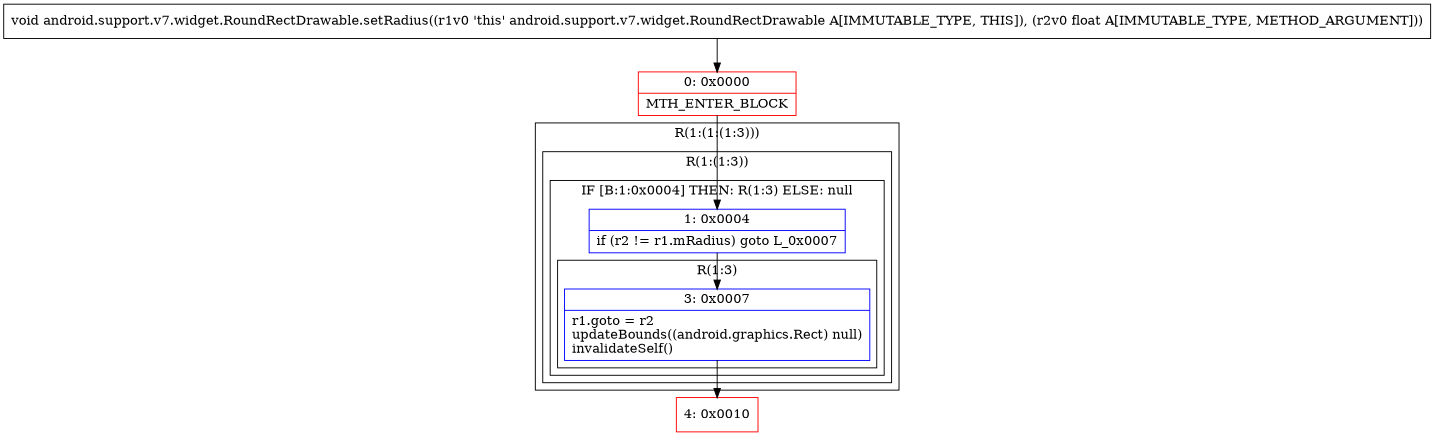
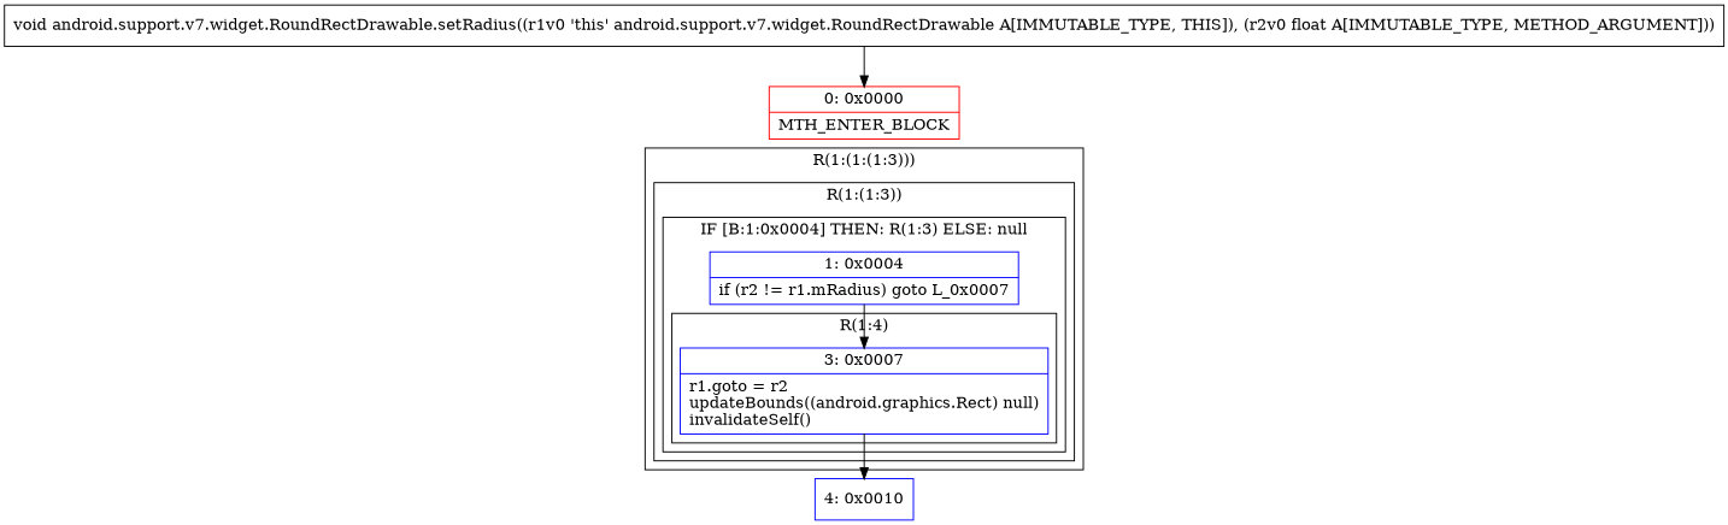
  digraph {
    node [color=blue shape=record]
    n1 [label="{3\:\ 0x0007|r1.goto = r2\lupdateBounds((android.graphics.Rect) null)\linvalidateSelf()\l}"]
    n2 [label="{1\:\ 0x0004|if (r2 != r1.mRadius) goto L_0x0007\l}"]
-   n3 [color=red label="{4\:\ 0x0010}"]
+   n3 [label="{4\:\ 0x0010}"]
    n4 [color=red label="{0\:\ 0x0000|MTH_ENTER_BLOCK\l}"]
    n5 [label="{void android.support.v7.widget.RoundRectDrawable.setRadius((r1v0 'this' android.support.v7.widget.RoundRectDrawable A[IMMUTABLE_TYPE, THIS]), (r2v0 float A[IMMUTABLE_TYPE, METHOD_ARGUMENT])) }" color=""]
    subgraph cluster_1 {
      label="R(1:(1:(1:3)))"
      subgraph cluster_2 {
        label="R(1:(1:3))"
        subgraph cluster_3 {
          label="IF [B:1:0x0004] THEN: R(1:3) ELSE: null"
          n2
          subgraph cluster_4 {
-           label="R(1:3)"
+           label="R(1:4)"
            n1
          }
        }
      }
    }
    n1 -> n3
    n2 -> n1
-   n4 -> n2
    n5 -> n4
  }
